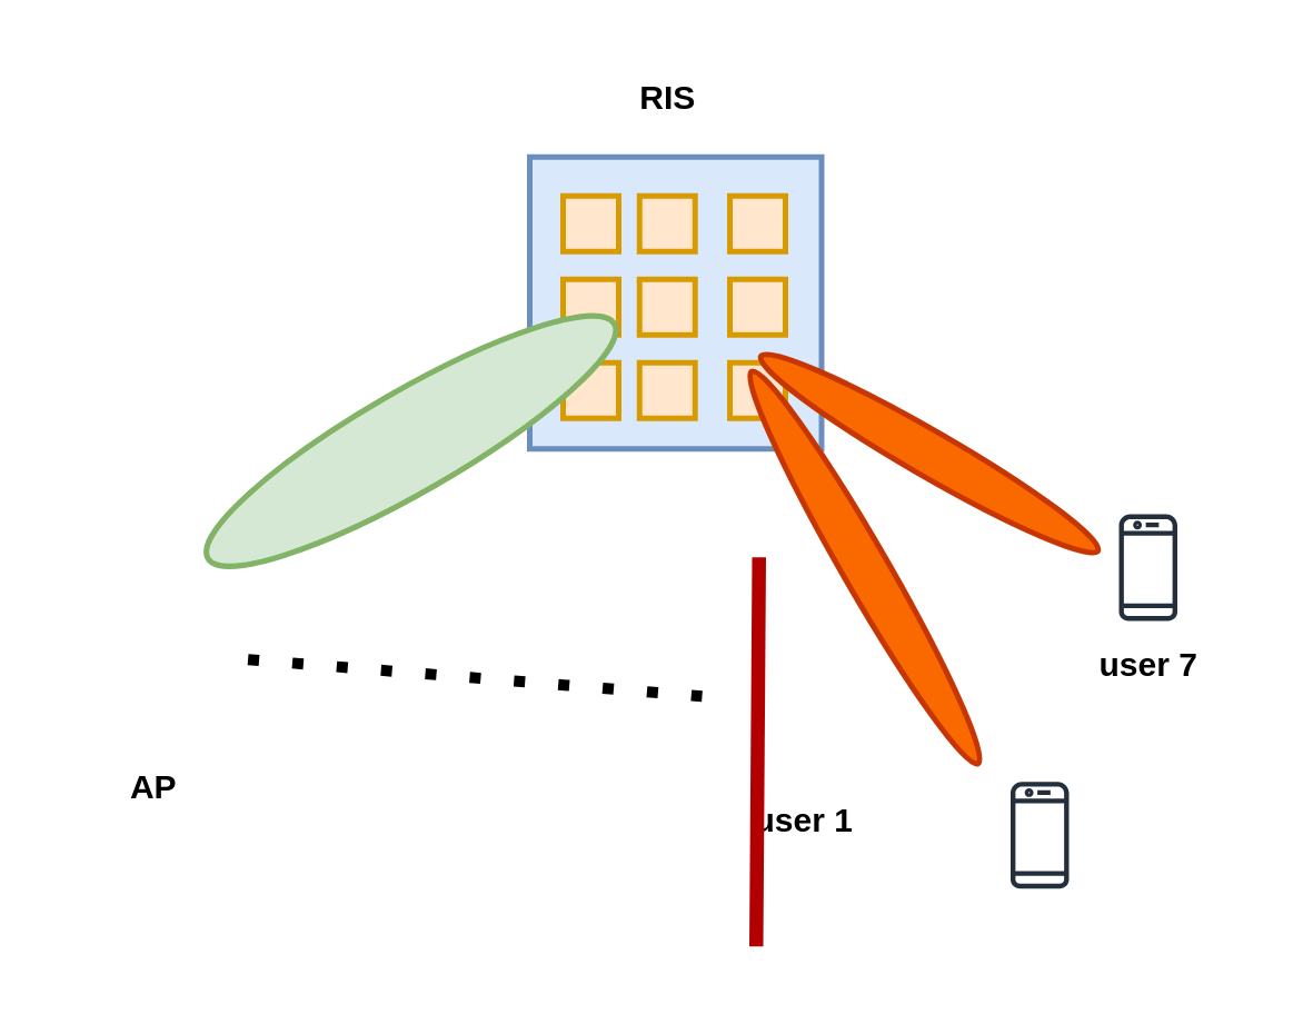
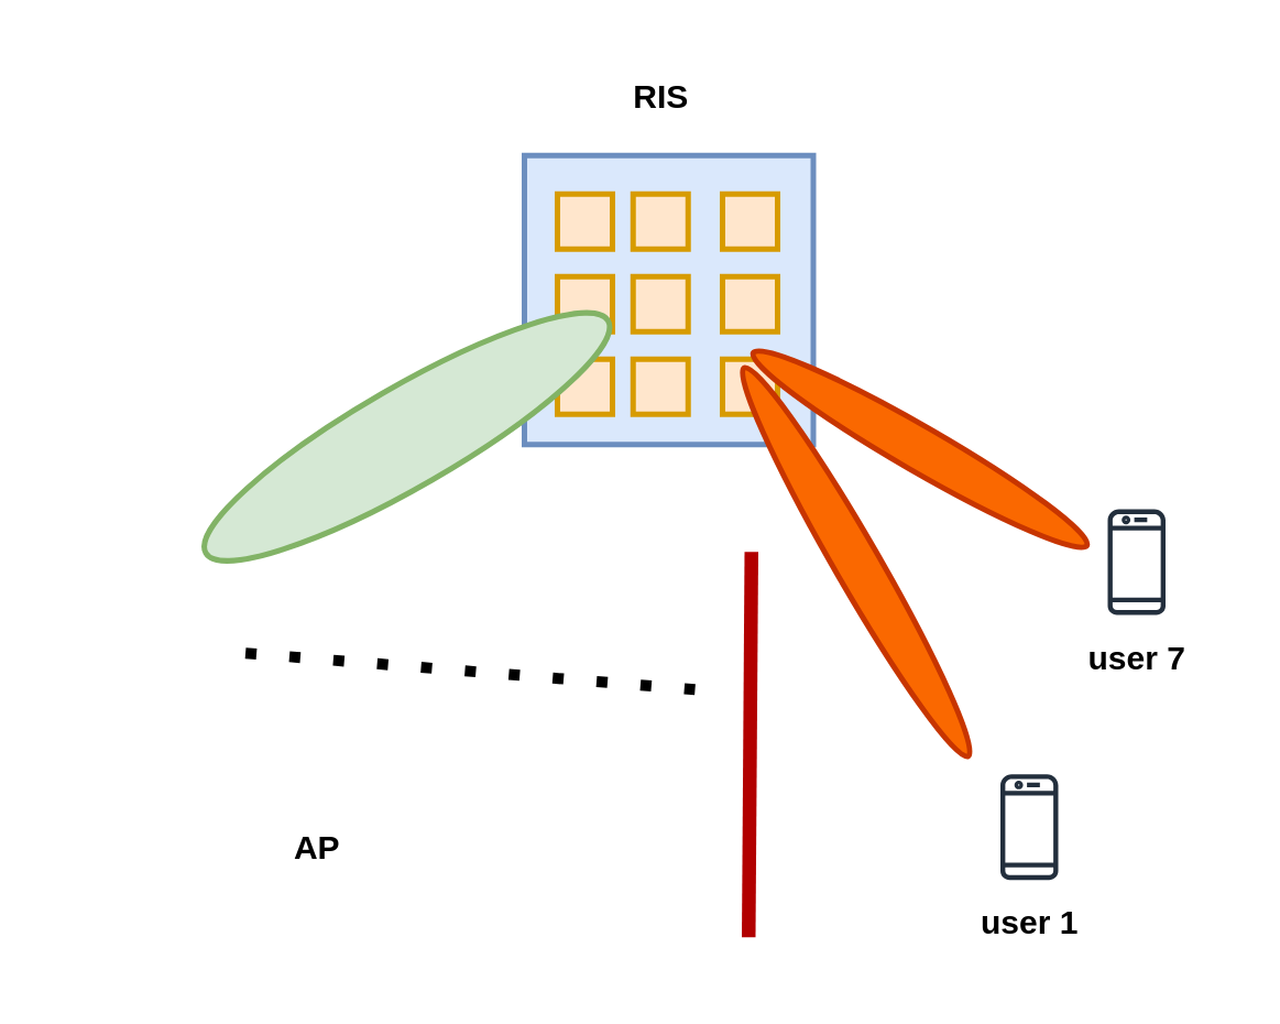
  <mxCell id="0" />
  <mxCell id="1" parent="0" />
  <mxCell id="2" value="" style="shape=image;html=1;verticalAlign=top;verticalLabelPosition=bottom;labelBackgroundColor=#ffffff;imageAspect=0;aspect=fixed;image=https://cdn1.iconfinder.com/data/icons/iconoir-vol-1/24/antenna-128.png" vertex="1" parent="1"><mxGeometry x="20.63" y="200" width="68" height="68" as="geometry" /></mxCell>
  <mxCell id="3" value="" style="sketch=0;outlineConnect=0;fontColor=#232F3E;gradientColor=none;fillColor=#232F3D;strokeColor=none;dashed=0;verticalLabelPosition=bottom;verticalAlign=top;align=center;html=1;fontSize=12;fontStyle=0;aspect=fixed;pointerEvents=1;shape=mxgraph.aws4.mobile_client;rotation=0;strokeWidth=3;" vertex="1" parent="1"><mxGeometry x="402" y="183.71" width="21" height="39.95" as="geometry" /></mxCell>
  <mxCell id="4" value="" style="sketch=0;outlineConnect=0;fontColor=#232F3E;gradientColor=none;fillColor=#232F3D;strokeColor=none;dashed=0;verticalLabelPosition=bottom;verticalAlign=top;align=center;html=1;fontSize=12;fontStyle=0;aspect=fixed;pointerEvents=1;shape=mxgraph.aws4.mobile_client;rotation=0;strokeWidth=3;" vertex="1" parent="1"><mxGeometry x="363" y="280" width="21" height="39.95" as="geometry" /></mxCell>
  <mxCell id="5" value="" style="whiteSpace=wrap;html=1;aspect=fixed;strokeWidth=2;fillColor=#dae8fc;strokeColor=#6c8ebf;" vertex="1" parent="1"><mxGeometry x="190" y="56" width="105" height="105" as="geometry" /></mxCell>
  <mxCell id="6" value="" style="rounded=0;whiteSpace=wrap;html=1;strokeWidth=2;fillColor=#ffe6cc;strokeColor=#d79b00;" vertex="1" parent="1"><mxGeometry x="202" y="70" width="20" height="20" as="geometry" /></mxCell>
  <mxCell id="7" value="" style="rounded=0;whiteSpace=wrap;html=1;strokeWidth=2;fillColor=#ffe6cc;strokeColor=#d79b00;" vertex="1" parent="1"><mxGeometry x="229.5" y="70" width="20" height="20" as="geometry" /></mxCell>
  <mxCell id="8" value="" style="rounded=0;whiteSpace=wrap;html=1;strokeWidth=2;fillColor=#ffe6cc;strokeColor=#d79b00;" vertex="1" parent="1"><mxGeometry x="202" y="100" width="20" height="20" as="geometry" /></mxCell>
  <mxCell id="9" value="" style="rounded=0;whiteSpace=wrap;html=1;strokeWidth=2;fillColor=#ffe6cc;strokeColor=#d79b00;" vertex="1" parent="1"><mxGeometry x="229.5" y="100" width="20" height="20" as="geometry" /></mxCell>
  <mxCell id="10" value="" style="rounded=0;whiteSpace=wrap;html=1;strokeWidth=2;fillColor=#ffe6cc;strokeColor=#d79b00;" vertex="1" parent="1"><mxGeometry x="202" y="130" width="20" height="20" as="geometry" /></mxCell>
  <mxCell id="11" value="" style="rounded=0;whiteSpace=wrap;html=1;strokeWidth=2;fillColor=#ffe6cc;strokeColor=#d79b00;" vertex="1" parent="1"><mxGeometry x="229.5" y="130" width="20" height="20" as="geometry" /></mxCell>
  <mxCell id="12" value="" style="rounded=0;whiteSpace=wrap;html=1;strokeWidth=2;fillColor=#ffe6cc;strokeColor=#d79b00;" vertex="1" parent="1"><mxGeometry x="262" y="130" width="20" height="20" as="geometry" /></mxCell>
  <mxCell id="13" value="" style="rounded=0;whiteSpace=wrap;html=1;strokeWidth=2;fillColor=#ffe6cc;strokeColor=#d79b00;" vertex="1" parent="1"><mxGeometry x="262" y="100" width="20" height="20" as="geometry" /></mxCell>
  <mxCell id="14" value="" style="rounded=0;whiteSpace=wrap;html=1;strokeWidth=2;fillColor=#ffe6cc;strokeColor=#d79b00;" vertex="1" parent="1"><mxGeometry x="262" y="70" width="20" height="20" as="geometry" /></mxCell>
  <mxCell id="15" value="" style="ellipse;whiteSpace=wrap;html=1;strokeWidth=2;rotation=-30;fillColor=#d5e8d4;strokeColor=#82b366;" vertex="1" parent="1"><mxGeometry x="62.89" y="140.05" width="168.81" height="36.29" as="geometry" /></mxCell>
  <mxCell id="16" value="" style="ellipse;whiteSpace=wrap;html=1;strokeWidth=2;rotation=30;fillColor=#fa6800;strokeColor=#C73500;fontColor=#000000;" vertex="1" parent="1"><mxGeometry x="263.8" y="154.52" width="140" height="16.29" as="geometry" /></mxCell>
  <mxCell id="17" value="" style="ellipse;whiteSpace=wrap;html=1;strokeWidth=2;rotation=60;fillColor=#fa6800;strokeColor=#C73500;fontColor=#000000;" vertex="1" parent="1"><mxGeometry x="229.12" y="195.54" width="162.88" height="16.29" as="geometry" /></mxCell>
- <mxCell id="18" value="&lt;b&gt;AP&lt;/b&gt;" style="text;html=1;strokeColor=none;fillColor=none;align=center;verticalAlign=middle;whiteSpace=wrap;rounded=0;" vertex="1" parent="1"><mxGeometry x="24.63" y="268" width="60" height="30" as="geometry" /></mxCell>
- <mxCell id="19" value="&lt;b&gt;user 1&lt;/b&gt;" style="text;html=1;strokeColor=none;fillColor=none;align=center;verticalAlign=middle;whiteSpace=wrap;rounded=0;" vertex="1" parent="1"><mxGeometry x="258.5" y="279.95" width="60" height="30" as="geometry" /></mxCell>
+ <mxCell id="18" value="&lt;b&gt;AP&lt;/b&gt;" style="text;html=1;strokeColor=none;fillColor=none;align=center;verticalAlign=middle;whiteSpace=wrap;rounded=0;" vertex="1" parent="1"><mxGeometry x="84.63" y="293" width="60" height="30" as="geometry" /></mxCell>
+ <mxCell id="19" value="&lt;b&gt;user 1&lt;/b&gt;" style="text;html=1;strokeColor=none;fillColor=none;align=center;verticalAlign=middle;whiteSpace=wrap;rounded=0;" vertex="1" parent="1"><mxGeometry x="343.5" y="319.95" width="60" height="30" as="geometry" /></mxCell>
  <mxCell id="20" value="&lt;b&gt;user 7&lt;/b&gt;" style="text;html=1;strokeColor=none;fillColor=none;align=center;verticalAlign=middle;whiteSpace=wrap;rounded=0;" vertex="1" parent="1"><mxGeometry x="382.5" y="223.66" width="60" height="30" as="geometry" /></mxCell>
  <mxCell id="21" value="&lt;b&gt;RIS&lt;/b&gt;" style="text;html=1;strokeColor=none;fillColor=none;align=center;verticalAlign=middle;whiteSpace=wrap;rounded=0;" vertex="1" parent="1"><mxGeometry x="209.5" y="20" width="60" height="30" as="geometry" /></mxCell>
  <mxCell id="22" value="" style="endArrow=none;html=1;rounded=0;fillColor=#e51400;strokeColor=#B20000;strokeWidth=5;" edge="1" parent="1"><mxGeometry width="50" height="50" relative="1" as="geometry"><mxPoint x="271.5" y="340" as="sourcePoint" /><mxPoint x="272.5" y="200" as="targetPoint" /></mxGeometry></mxCell>
  <mxCell id="23" value="" style="endArrow=none;dashed=1;html=1;dashPattern=1 3;strokeWidth=4;rounded=0;" edge="1" parent="1" source="2"><mxGeometry width="50" height="50" relative="1" as="geometry"><mxPoint x="262" y="250" as="sourcePoint" /><mxPoint x="252" y="250" as="targetPoint" /></mxGeometry></mxCell>
